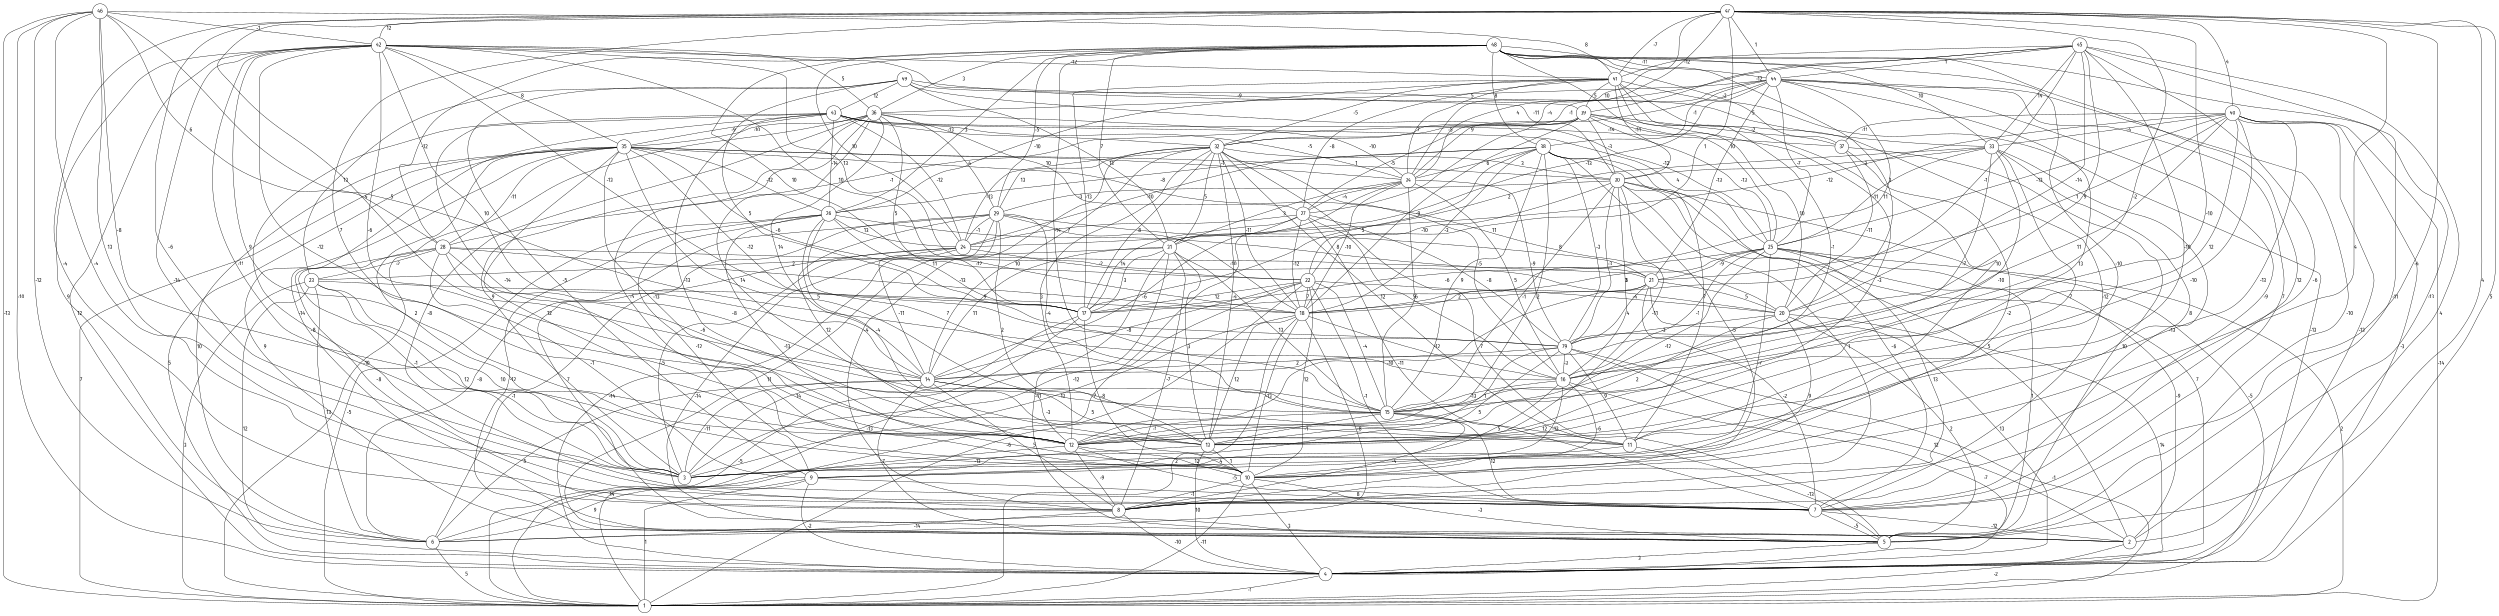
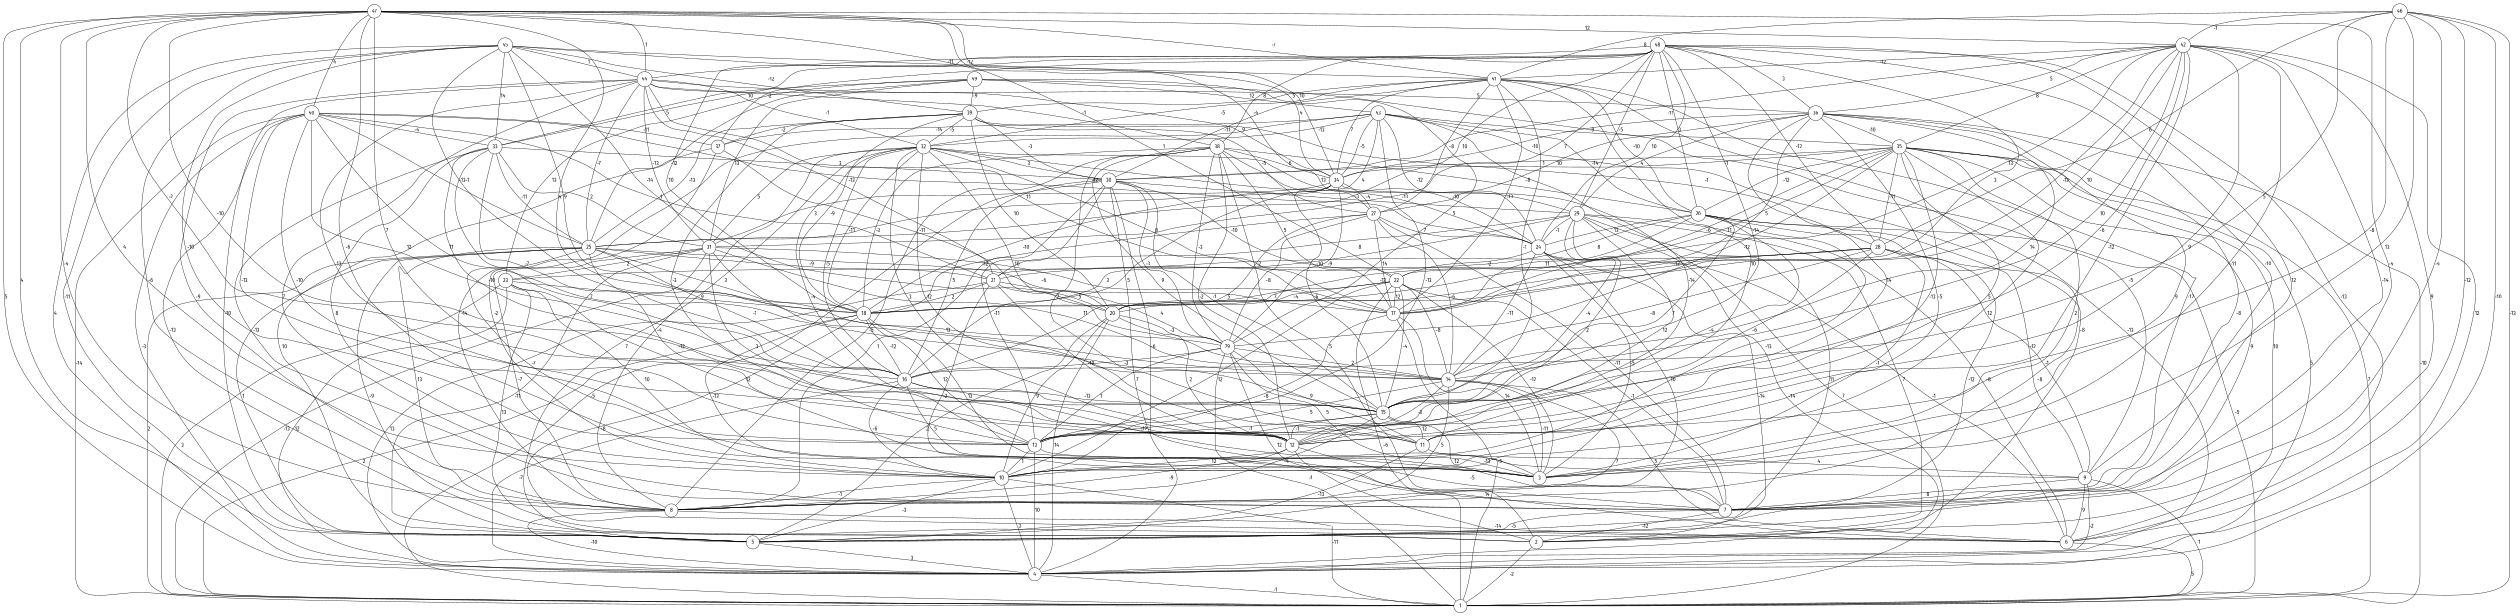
  graph {
    fontname="Fira Sans"
    node [fontname="Fira Sans" shape=circle]
    edge [fontname="Fira Sans"]
    49
    9
    n3 [label=79]
    23
    25
    31
    33
    39
    43
    7
    4
    1
    6
    2
    3
    14
    16
    13
    11
    18
    10
    5
    8
    12
    17
    21
    15
    30
    20
    28
    37
    27
    32
    24
    26
    34
    35
    29
    22
    48
    36
    38
    44
    47
    40
    41
    42
    46
    45
    49 -- 9 [label=-5]
    49 -- n3 [label=5]
    49 -- 23 [label=13]
    49 -- 25 [label=-12]
    49 -- 31 [label=13]
    49 -- 33 [label=5]
    49 -- 39 [label=-9]
    49 -- 43 [label=12]
    9 -- 7 [label=8]
    9 -- 4 [label=-2]
    9 -- 1 [label=1]
    9 -- 6 [label=9]
    n3 -- 1 [label=-1]
    n3 -- 2 [label=12]
    n3 -- 3 [label=5]
    n3 -- 14 [label=2]
    n3 -- 16 [label=-3]
    n3 -- 13 [label=1]
    n3 -- 11 [label=9]
    23 -- 4 [label=12]
    23 -- 1 [label=3]
    23 -- 6 [label=13]
    23 -- 3 [label=12]
    23 -- 18 [label=9]
    23 -- 10 [label=10]
    25 -- 1 [label=2]
    25 -- 2 [label=-9]
    25 -- 3 [label=-7]
    25 -- 16 [label=-1]
    25 -- 18 [label=3]
    25 -- 5 [label=1]
    25 -- 8 [label=13]
    25 -- 12 [label=-12]
    25 -- 17 [label=-6]
    25 -- 21 [label=-9]
    31 -- 23 [label=2]
    31 -- 1 [label=-13]
    31 -- 14 [label=11]
    31 -- 13 [label=3]
    31 -- 5 [label=-11]
    31 -- 8 [label=-7]
    31 -- 17 [label=3]
    31 -- 15 [label=13]
    33 -- 25 [label=-11]
    33 -- 31 [label=2]
    33 -- 7 [label=-13]
    33 -- 16 [label=-7]
    33 -- 11 [label=7]
    33 -- 10 [label=8]
    33 -- 15 [label=-10]
    33 -- 30 [label=3]
    39 -- 25 [label=-13]
    39 -- 18 [label=-9]
    39 -- 12 [label=-3]
    39 -- 30 [label=-3]
    39 -- 20 [label=10]
    39 -- 28 [label=-1]
    39 -- 37 [label=-2]
    39 -- 27 [label=-5]
    39 -- 32 [label=-5]
    43 -- 25 [label=4]
    43 -- 2 [label=-8]
    43 -- 13 [label=-13]
    43 -- 8 [label=-14]
    43 -- 12 [label=-14]
    43 -- 37 [label=-14]
    43 -- 32 [label=-13]
    43 -- 24 [label=-12]
    43 -- 26 [label=-14]
    43 -- 34 [label=-5]
    43 -- 35 [label=-9]
    7 -- 2 [label=-12]
    7 -- 5 [label=-5]
    4 -- 1 [label=-1]
    6 -- 1 [label=5]
    2 -- 1 [label=-2]
    14 -- 6 [label=5]
    14 -- 3 [label=-11]
    14 -- 13 [label=5]
    14 -- 5 [label=7]
    14 -- 8 [label=5]
    14 -- 12 [label=-3]
    16 -- 9 [label=-12]
    16 -- 4 [label=-7]
    16 -- 3 [label=5]
    16 -- 10 [label=-6]
    16 -- 15 [label=-13]
    13 -- 4 [label=10]
    13 -- 3 [label=-13]
    13 -- 10 [label=1]
    11 -- 9 [label=4]
    11 -- 5 [label=-13]
    18 -- 1 [label=2]
    18 -- 6 [label=-8]
    18 -- 3 [label=13]
    18 -- 16 [label=-12]
    18 -- 13 [label=12]
    18 -- 10 [label=-13]
    10 -- 4 [label=3]
    10 -- 1 [label=-11]
    10 -- 5 [label=-3]
    10 -- 8 [label=-1]
    5 -- 4 [label=3]
    8 -- 4 [label=-10]
    8 -- 6 [label=-14]
    12 -- 7 [label=-5]
    12 -- 6 [label=14]
    12 -- 10 [label=12]
    12 -- 8 [label=-9]
    17 -- 1 [label=-5]
    17 -- 3 [label=14]
    17 -- 10 [label=-8]
    21 -- n3 [label=4]
    21 -- 7 [label=-2]
    21 -- 4 [label=13]
    21 -- 18 [label=2]
    21 -- 12 [label=-10]
    21 -- 20 [label=5]
    15 -- 7 [label=12]
    15 -- 13 [label=-1]
    15 -- 11 [label=12]
    15 -- 8 [label=-4]
    15 -- 12 [label=-1]
    30 -- n3 [label=-3]
    30 -- 7 [label=-6]
    30 -- 4 [label=7]
    30 -- 1 [label=-5]
    30 -- 16 [label=5]
    30 -- 13 [label=-11]
    30 -- 8 [label=1]
    30 -- 15 [label=-1]
    30 -- 29 [label=-3]
    30 -- 22 [label=-10]
    20 -- n3 [label=-3]
    20 -- 4 [label=14]
    20 -- 10 [label=9]
    20 -- 5 [label=2]
    20 -- 12 [label=2]
    28 -- 9 [label=-1]
    28 -- 23 [label=-2]
    28 -- 3 [label=-1]
    28 -- 14 [label=-8]
    28 -- 18 [label=-13]
    28 -- 8 [label=-8]
    28 -- 15 [label=-6]
    28 -- 22 [label=-12]
    37 -- 10 [label=-2]
    37 -- 5 [label=10]
    37 -- 20 [label=-11]
    27 -- n3 [label=-8]
    27 -- 7 [label=-11]
    27 -- 14 [label=-6]
    27 -- 16 [label=5]
    27 -- 18 [label=-12]
    27 -- 17 [label=14]
    27 -- 24 [label=7]
    32 -- 31 [label=5]
    32 -- 14 [label=10]
    32 -- 16 [label=-5]
    32 -- 13 [label=-4]
    32 -- 11 [label=12]
    32 -- 18 [label=-11]
    32 -- 5 [label=7]
    32 -- 8 [label=-4]
    32 -- 12 [label=3]
    32 -- 17 [label=8]
    32 -- 30 [label=3]
    32 -- 24 [label=-13]
    32 -- 29 [label=13]
    24 -- 6 [label=-1]
    24 -- 2 [label=-14]
    24 -- 3 [label=-5]
    24 -- 14 [label=-11]
+   24 -- 8 [label=10]
    24 -- 22 [label=-2]
    26 -- 9 [label=-12]
    26 -- 1 [label=-5]
    26 -- 13 [label=-4]
    26 -- 10 [label=-13]
    26 -- 5 [label=-12]
    26 -- 17 [label=11]
    26 -- 21 [label=8]
    26 -- 15 [label=7]
    26 -- 24 [label=13]
    34 -- n3 [label=-9]
    34 -- 31 [label=3]
    34 -- 1 [label=7]
    34 -- 16 [label=5]
    34 -- 18 [label=-10]
    34 -- 15 [label=6]
    34 -- 27 [label=-4]
    35 -- n3 [label=-12]
    35 -- 4 [label=5]
    35 -- 1 [label=7]
    35 -- 6 [label=10]
    35 -- 3 [label=2]
    35 -- 11 [label=5]
    35 -- 10 [label=12]
    35 -- 5 [label=9]
    35 -- 12 [label=-13]
    35 -- 17 [label=-6]
    35 -- 30 [label=1]
    35 -- 20 [label=11]
    35 -- 28 [label=-11]
    35 -- 26 [label=-12]
    35 -- 34 [label=-1]
    29 -- 4 [label=-14]
    29 -- 6 [label=-8]
    29 -- 2 [label=7]
    29 -- 13 [label=2]
    29 -- 18 [label=-10]
    29 -- 5 [label=11]
    29 -- 12 [label=12]
    29 -- 21 [label=8]
    29 -- 15 [label=-4]
    29 -- 24 [label=-1]
    22 -- 7 [label=-1]
    22 -- 1 [label=-6]
    22 -- 3 [label=-12]
    22 -- 14 [label=-8]
    22 -- 18 [label=7]
    22 -- 10 [label=12]
    22 -- 17 [label=12]
    22 -- 15 [label=-4]
    22 -- 20 [label=-4]
    48 -- 9 [label=-10]
    48 -- 25 [label=10]
    48 -- 31 [label=7]
    48 -- 33 [label=10]
    48 -- 7 [label=12]
    48 -- 2 [label=-13]
    48 -- 18 [label=10]
    48 -- 15 [label=-14]
    48 -- 20 [label=3]
    48 -- 28 [label=-12]
    48 -- 37 [label=-2]
    48 -- 24 [label=10]
    48 -- 26 [label=3]
    48 -- 29 [label=-5]
    48 -- 36 [label=3]
    48 -- 38 [label=8]
    48 -- 44 [label=-11]
    36 -- 7 [label=-8]
    36 -- 1 [label=-10]
    36 -- 3 [label=9]
    36 -- 14 [label=14]
    36 -- 13 [label=14]
    36 -- 10 [label=-5]
    36 -- 17 [label=5]
    36 -- 27 [label=10]
    36 -- 34 [label=-10]
    36 -- 35 [label=-10]
    36 -- 29 [label=4]
    38 -- n3 [label=-3]
    38 -- 2 [label=5]
    38 -- 11 [label=7]
    38 -- 18 [label=-3]
    38 -- 8 [label=-5]
    38 -- 12 [label=-2]
    38 -- 17 [label=5]
    38 -- 15 [label=9]
    38 -- 24 [label=-10]
    38 -- 26 [label=-8]
    38 -- 34 [label=6]
    44 -- 25 [label=-7]
    44 -- 31 [label=-13]
    44 -- 7 [label=7]
    44 -- 13 [label=13]
    44 -- 5 [label=-10]
    44 -- 8 [label=-9]
    44 -- 17 [label=11]
    44 -- 21 [label=-13]
    44 -- 32 [label=-1]
    44 -- 34 [label=9]
    44 -- 36 [label=5]
    44 -- 38 [label=-1]
    47 -- 7 [label=-4]
    47 -- 4 [label=5]
    47 -- 3 [label=-6]
    47 -- 14 [label=4]
    47 -- 16 [label=-2]
    47 -- 10 [label=4]
    47 -- 5 [label=4]
    47 -- 8 [label=-4]
    47 -- 12 [label=7]
    47 -- 15 [label=-10]
    47 -- 27 [label=-4]
    47 -- 34 [label=10]
    47 -- 22 [label=1]
    47 -- 44 [label=1]
    47 -- 40 [label=4]
    47 -- 41 [label=-7]
    47 -- 42 [label=12]
    40 -- 25 [label=-13]
    40 -- 33 [label=-4]
    40 -- 4 [label=-3]
    40 -- 1 [label=-14]
    40 -- 2 [label=-13]
    40 -- 14 [label=11]
    40 -- 16 [label=12]
    40 -- 13 [label=-13]
    40 -- 12 [label=-10]
    40 -- 21 [label=1]
    40 -- 37 [label=-11]
    40 -- 24 [label=-12]
    41 -- 39 [label=5]
    41 -- 7 [label=-12]
    41 -- 4 [label=-13]
    41 -- 11 [label=10]
    41 -- 17 [label=-13]
    41 -- 15 [label=-1]
    41 -- 30 [label=-11]
    41 -- 27 [label=-8]
    41 -- 32 [label=-5]
    41 -- 26 [label=-10]
    41 -- 34 [label=7]
    42 -- 7 [label=-14]
    42 -- 4 [label=12]
    42 -- 6 [label=9]
    42 -- 3 [label=-11]
    42 -- 14 [label=10]
    42 -- 11 [label=-12]
    42 -- 12 [label=9]
    42 -- 17 [label=-13]
    42 -- 21 [label=13]
    42 -- 15 [label=-6]
    42 -- 30 [label=-11]
    42 -- 20 [label=10]
    42 -- 35 [label=8]
    42 -- 36 [label=5]
    42 -- 41 [label=-12]
    46 -- 7 [label=-4]
    46 -- 4 [label=-10]
    46 -- 1 [label=-13]
    46 -- 6 [label=-12]
    46 -- 3 [label=13]
    46 -- 16 [label=5]
    46 -- 12 [label=-8]
    46 -- 28 [label=6]
    46 -- 41 [label=8]
    46 -- 42 [label=-1]
    45 -- n3 [label=9]
    45 -- 33 [label=14]
    45 -- 39 [label=-12]
    45 -- 4 [label=4]
    45 -- 13 [label=-10]
    45 -- 18 [label=-1]
    45 -- 5 [label=-11]
    45 -- 8 [label=-6]
    45 -- 20 [label=-14]
    45 -- 34 [label=4]
    45 -- 44 [label=1]
    45 -- 41 [label=-12]
  }
